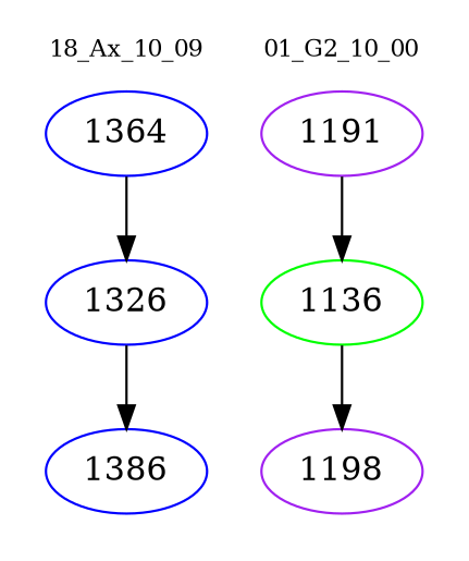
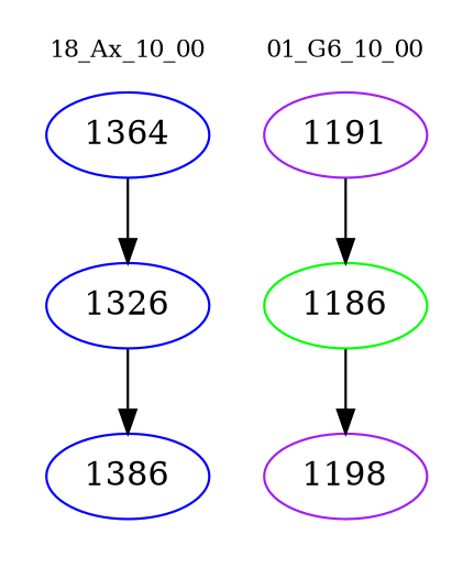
  digraph {
    node [color=blue]
    edge [color=black]
    n1 [label=1364]
    n2 [label=1326]
    n3 [label=1386]
    n4 [color=purple label=1191]
-   n5 [color=green label=1136]
+   n5 [color=green label=1186]
    n6 [color=purple label=1198]
    subgraph cluster_1 {
      color=white
      fontsize=10
-     label="18_Ax_10_09"
+     label="18_Ax_10_00"
      n1
      n2
      n3
    }
    subgraph cluster_2 {
      color=white
      fontsize=10
-     label="01_G2_10_00"
+     label="01_G6_10_00"
      n4
      n5
      n6
    }
    n1 -> n2
    n2 -> n3
    n4 -> n5
    n5 -> n6
  }
